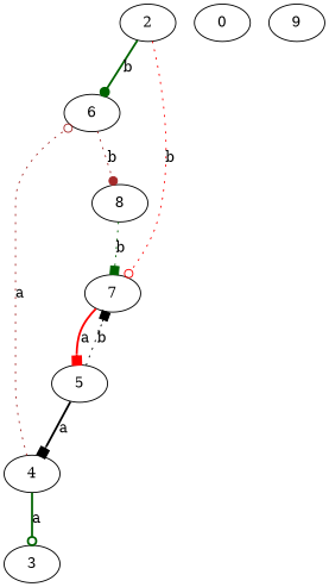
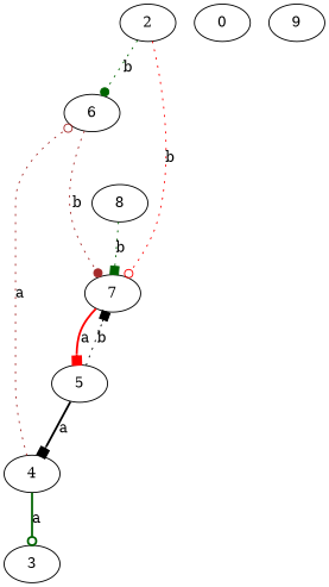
  strict digraph {
    edge [arrowhead=box color=darkgreen style=dotted]
    2
    6
    7
    8
    5
    4
    3
    0
    n9 [label=9]
-   2 -> 6 [arrowhead=dot label=b style=bold]
+   2 -> 6 [arrowhead=dot label=b]
    2 -> 7 [arrowhead=odot color=red label=b]
-   6 -> 8 [arrowhead=dot color=brown label=b]
+   6 -> 7 [arrowhead=dot color=brown label=b]
    7 -> 5 [color=red label=a style=bold]
    8 -> 7 [label=b]
    5 -> 7 [color=black label=b]
    5 -> 4 [color=black label=a style=bold]
    4 -> 6 [arrowhead=odot color=brown label=a]
    4 -> 3 [arrowhead=odot label=a style=bold]
  }
